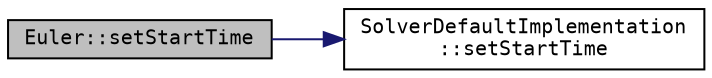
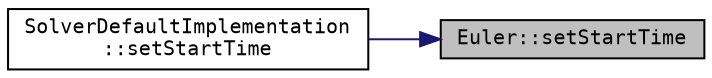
  digraph {
    rankdir=LR
    fontname="DejaVu Sans Mono"
    node [color=black fontname="DejaVu Sans Mono" fontsize=10 shape=record style=filled]
    n1 [fillcolor=grey75 fontcolor=black height=0.2 label="Euler::setStartTime" width=0.4]
    n2 [fillcolor=white height=0.2 label="SolverDefaultImplementation\l::setStartTime" width=0.4]
-   n1 -> n2 [color=midnightblue fontname="DejaVu Sans Mono" fontsize=10 labelfontname=Helvetica labelfontsize=10 style=solid]
+   n2 -> n1 [color=midnightblue fontname="DejaVu Sans Mono" fontsize=10 labelfontname=Helvetica labelfontsize=10 style=solid]
  }
